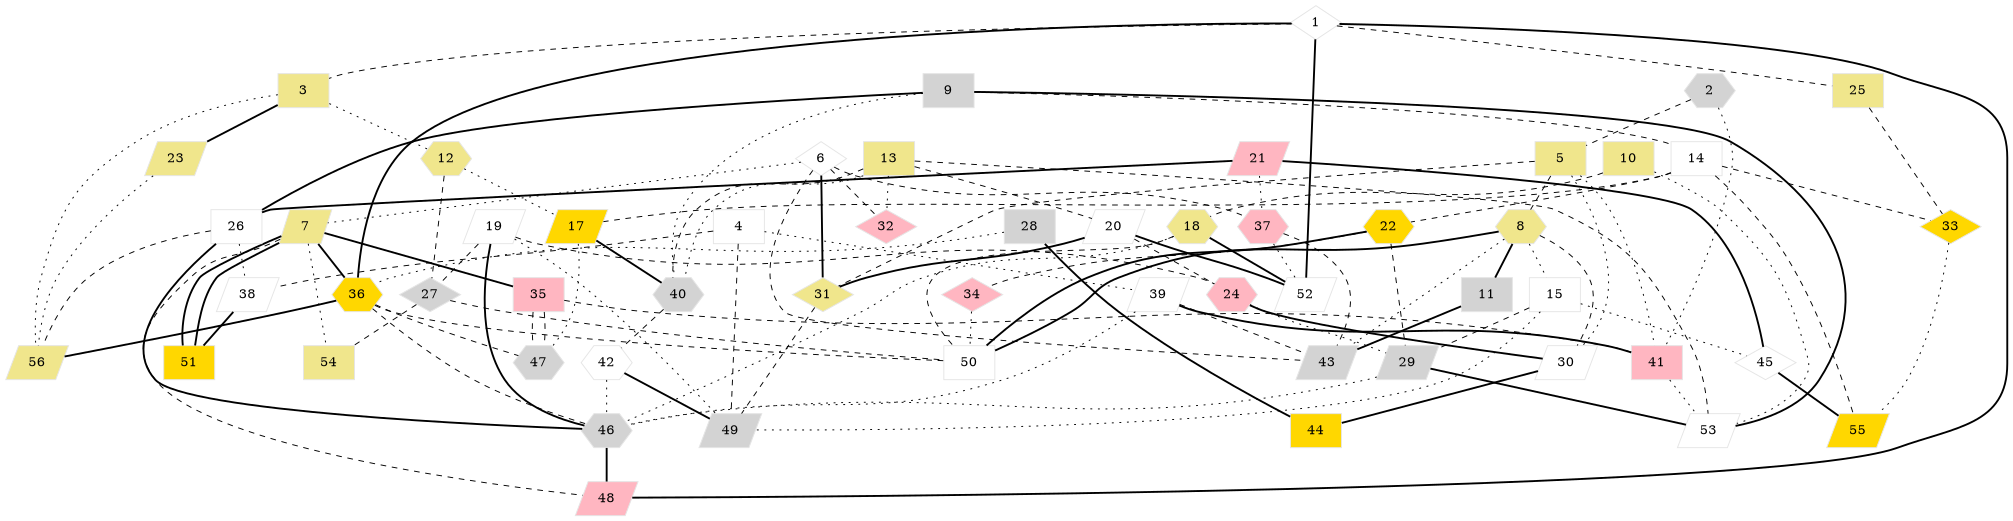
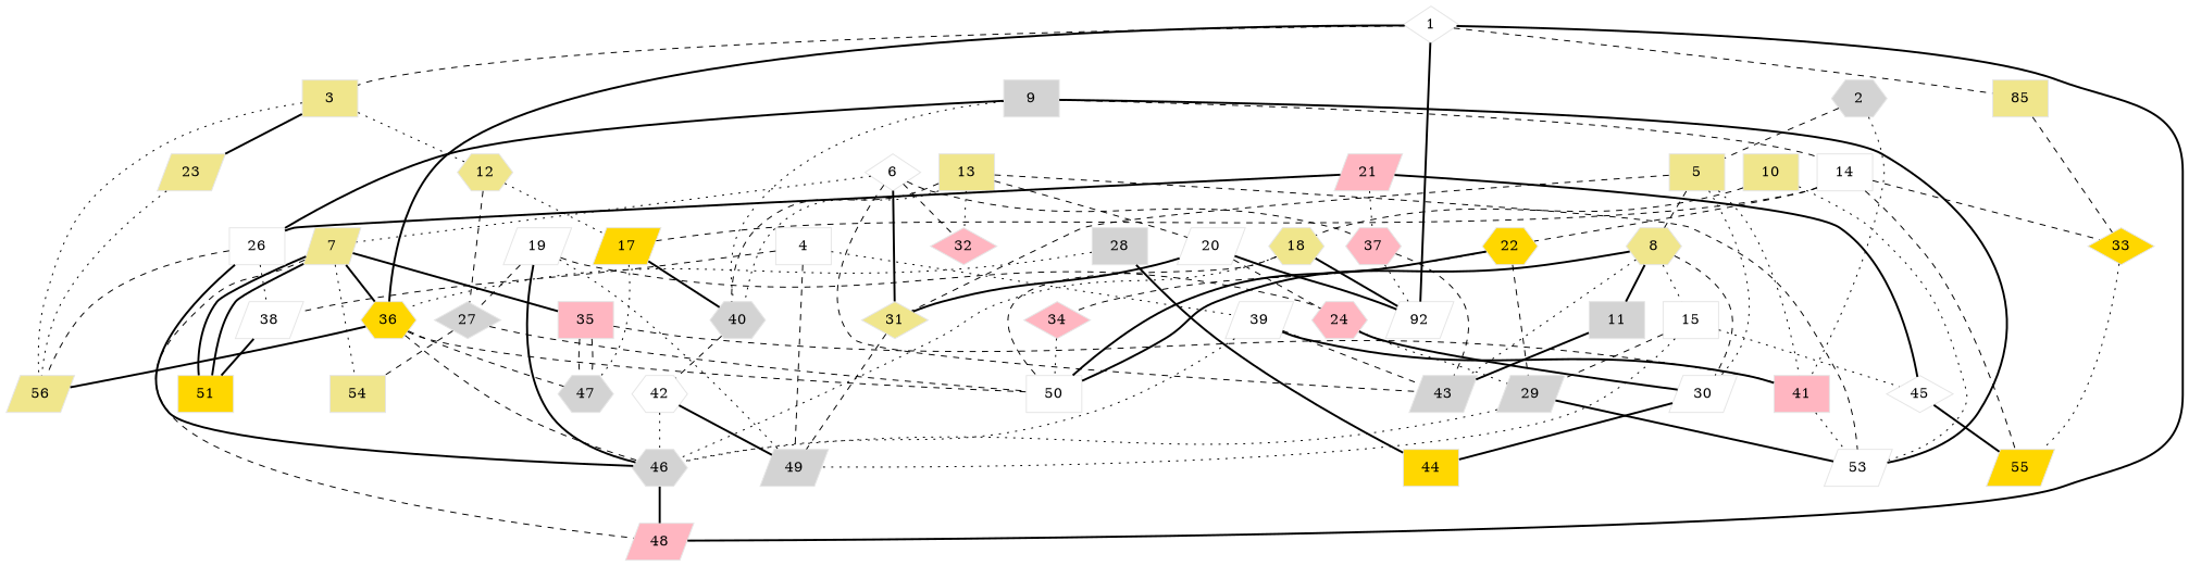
  graph {
    node [color=gray90 fillcolor=white shape=box style=filled]
    edge [style=dashed]
    1 [shape=diamond]
    3 [fillcolor=khaki]
-   25 [fillcolor=khaki]
+   25 [fillcolor=khaki label=85]
    36 [fillcolor=gold shape=hexagon]
    48 [fillcolor=lightpink shape=parallelogram]
-   52 [shape=parallelogram]
+   52 [shape=parallelogram label=92]
    12 [fillcolor=khaki shape=hexagon]
    23 [fillcolor=khaki shape=parallelogram]
    56 [fillcolor=khaki shape=parallelogram]
    33 [fillcolor=gold shape=diamond]
    50
    47 [fillcolor=lightgrey shape=hexagon]
    46 [fillcolor=lightgrey shape=hexagon]
    2 [fillcolor=lightgrey shape=hexagon]
    5 [fillcolor=khaki]
    41 [fillcolor=lightpink]
    8 [fillcolor=khaki shape=hexagon]
    30 [shape=parallelogram]
    31 [fillcolor=khaki shape=diamond]
    53 [shape=parallelogram]
    17 [fillcolor=gold shape=parallelogram]
    27 [fillcolor=lightgrey shape=diamond]
    38 [shape=parallelogram]
    4
    39 [shape=parallelogram]
    49 [fillcolor=lightgrey shape=parallelogram]
    51 [fillcolor=gold]
    43 [fillcolor=lightgrey shape=parallelogram]
    11 [fillcolor=lightgrey]
    15
    44 [fillcolor=gold]
    6 [shape=diamond]
    7 [fillcolor=khaki shape=parallelogram]
    32 [fillcolor=lightpink shape=diamond]
    37 [fillcolor=lightpink shape=hexagon]
    35 [fillcolor=lightpink]
    54 [fillcolor=khaki]
    29 [fillcolor=lightgrey shape=parallelogram]
    45 [shape=diamond]
    9 [fillcolor=lightgrey]
    14
    26
    40 [fillcolor=lightgrey shape=hexagon]
    22 [fillcolor=gold shape=hexagon]
    55 [fillcolor=gold shape=parallelogram]
    42 [shape=hexagon]
    10 [fillcolor=khaki]
    18 [fillcolor=khaki shape=hexagon]
    13 [fillcolor=khaki]
    20 [shape=parallelogram]
    24 [fillcolor=lightpink shape=hexagon]
    34 [fillcolor=lightpink shape=diamond]
    19 [shape=parallelogram]
    21 [fillcolor=lightpink shape=parallelogram]
    28 [fillcolor=lightgrey]
    1 -- 3
    1 -- 25
    1 -- 36 [style=bold]
    1 -- 48 [style=bold]
    1 -- 52 [style=bold]
    3 -- 12 [style=dotted]
    3 -- 23 [style=bold]
    3 -- 56 [style=dotted]
    25 -- 33
    36 -- 56 [style=bold]
    36 -- 50
    36 -- 47
    36 -- 46
    12 -- 17 [style=dotted]
    12 -- 27
    23 -- 56 [style=dotted]
    33 -- 55 [style=dotted]
    46 -- 48 [style=bold]
    2 -- 5
    2 -- 41 [style=dotted]
    5 -- 41 [style=dotted]
    5 -- 8
    5 -- 30 [style=dotted]
    5 -- 31
    41 -- 53 [style=dotted]
    8 -- 50 [style=bold]
    8 -- 30
    8 -- 43 [style=dotted]
    8 -- 11 [style=bold]
    8 -- 15 [style=dotted]
    30 -- 44 [style=bold]
    31 -- 49
    17 -- 47 [style=dotted]
    17 -- 40 [style=bold]
    27 -- 50
    27 -- 54
    38 -- 51 [style=bold]
    4 -- 38
    4 -- 39 [style=dotted]
    4 -- 49
    39 -- 46 [style=dotted]
    39 -- 41 [style=bold]
    39 -- 43
    11 -- 43 [style=bold]
    15 -- 49 [style=dotted]
    15 -- 29
    15 -- 45 [style=dotted]
    6 -- 31 [style=bold]
    6 -- 43
    6 -- 7 [style=dotted]
    6 -- 32
    6 -- 37
    7 -- 36 [style=bold]
    7 -- 48
    7 -- 51 [style=bold]
    7 -- 51 [style=bold]
    7 -- 35 [style=bold]
    7 -- 54 [style=dotted]
    37 -- 52 [style=dotted]
    37 -- 43
    35 -- 47
    35 -- 47
    35 -- 41
    29 -- 46 [style=dotted]
    29 -- 53 [style=bold]
    45 -- 55 [style=bold]
    9 -- 53 [style=bold]
    9 -- 14
    9 -- 26 [style=bold]
    9 -- 40 [style=dotted]
    14 -- 33
    14 -- 17
    14 -- 22
    14 -- 55
    26 -- 56
    26 -- 46 [style=bold]
    26 -- 38 [style=dotted]
    40 -- 42
    22 -- 50 [style=bold]
    22 -- 29
    22 -- 34
    42 -- 46 [style=dotted]
    42 -- 49 [style=bold]
    10 -- 53 [style=dotted]
    10 -- 18
    18 -- 52 [style=bold]
    18 -- 50
    18 -- 46 [style=dotted]
    13 -- 53
    13 -- 32 [style=dotted]
    13 -- 40
    13 -- 40 [style=dotted]
    13 -- 20
    20 -- 52 [style=bold]
    20 -- 31 [style=bold]
    20 -- 24
    24 -- 30 [style=bold]
    24 -- 29 [style=dotted]
    34 -- 50 [style=dotted]
    19 -- 46 [style=bold]
    19 -- 27
    19 -- 49 [style=dotted]
    19 -- 24
    21 -- 37 [style=dotted]
    21 -- 45 [style=bold]
    21 -- 26 [style=bold]
    28 -- 36 [style=dotted]
    28 -- 44 [style=bold]
  }
